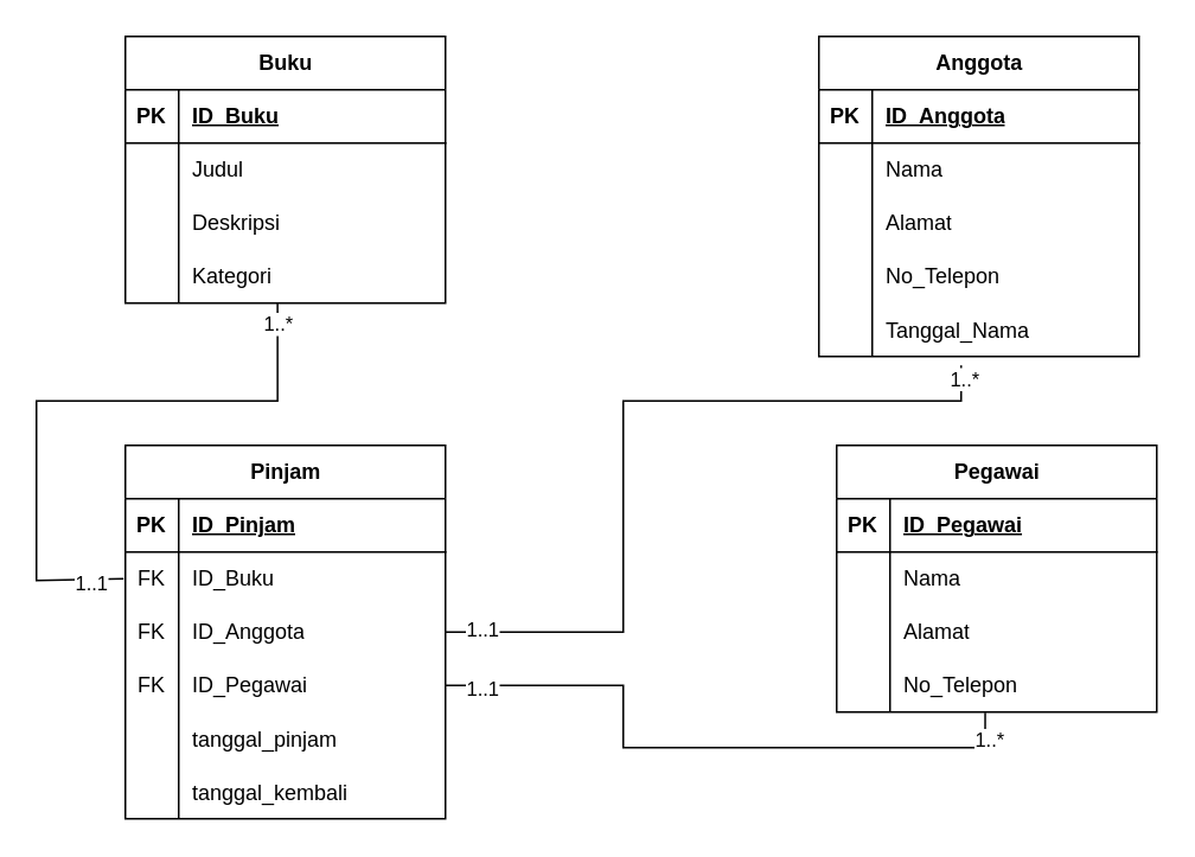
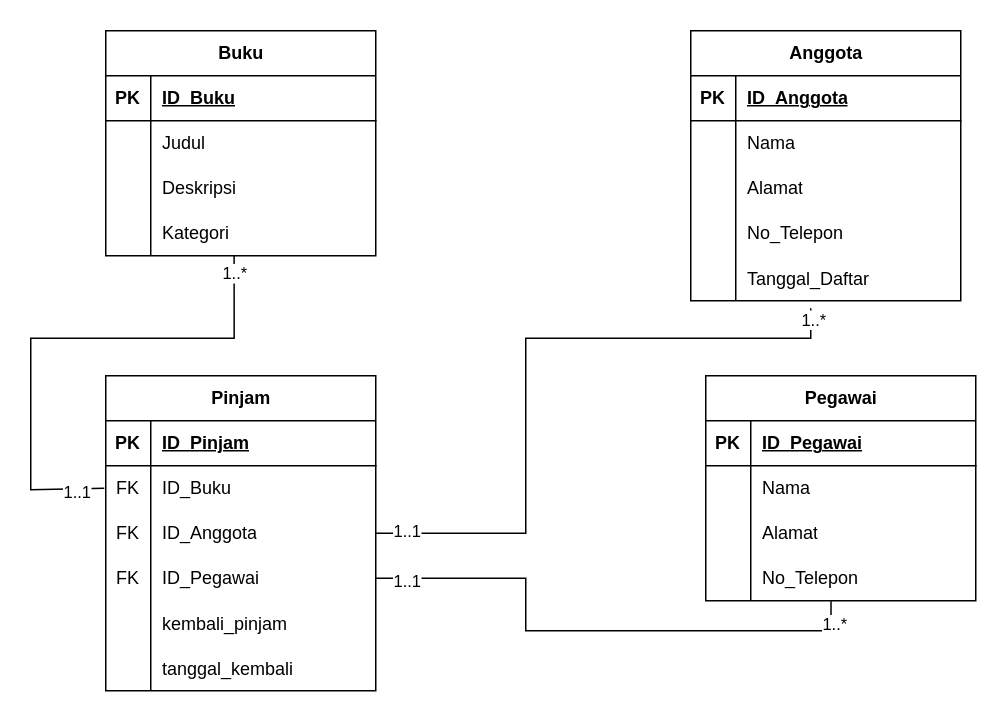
  <mxCell id="0" />
  <mxCell id="1" parent="0" />
  <mxCell id="2" value="Buku" style="shape=table;startSize=30;container=1;collapsible=1;childLayout=tableLayout;fixedRows=1;rowLines=0;fontStyle=1;align=center;resizeLast=1;html=1;" vertex="1" parent="1"><mxGeometry x="70" y="20" width="180" height="150" as="geometry" /></mxCell>
  <mxCell id="3" value="" style="shape=tableRow;horizontal=0;startSize=0;swimlaneHead=0;swimlaneBody=0;fillColor=none;collapsible=0;dropTarget=0;points=[[0,0.5],[1,0.5]];portConstraint=eastwest;top=0;left=0;right=0;bottom=1;" vertex="1" parent="2"><mxGeometry y="30" width="180" height="30" as="geometry" /></mxCell>
  <mxCell id="4" value="PK" style="shape=partialRectangle;connectable=0;fillColor=none;top=0;left=0;bottom=0;right=0;fontStyle=1;overflow=hidden;whiteSpace=wrap;html=1;" vertex="1" parent="3"><mxGeometry width="30" height="30" as="geometry"><mxRectangle width="30" height="30" as="alternateBounds" /></mxGeometry></mxCell>
  <mxCell id="5" value="ID_Buku" style="shape=partialRectangle;connectable=0;fillColor=none;top=0;left=0;bottom=0;right=0;align=left;spacingLeft=6;fontStyle=5;overflow=hidden;whiteSpace=wrap;html=1;" vertex="1" parent="3"><mxGeometry x="30" width="150" height="30" as="geometry"><mxRectangle width="150" height="30" as="alternateBounds" /></mxGeometry></mxCell>
  <mxCell id="6" value="" style="shape=tableRow;horizontal=0;startSize=0;swimlaneHead=0;swimlaneBody=0;fillColor=none;collapsible=0;dropTarget=0;points=[[0,0.5],[1,0.5]];portConstraint=eastwest;top=0;left=0;right=0;bottom=0;" vertex="1" parent="2"><mxGeometry y="60" width="180" height="30" as="geometry" /></mxCell>
  <mxCell id="7" value="" style="shape=partialRectangle;connectable=0;fillColor=none;top=0;left=0;bottom=0;right=0;editable=1;overflow=hidden;whiteSpace=wrap;html=1;" vertex="1" parent="6"><mxGeometry width="30" height="30" as="geometry"><mxRectangle width="30" height="30" as="alternateBounds" /></mxGeometry></mxCell>
  <mxCell id="8" value="Judul" style="shape=partialRectangle;connectable=0;fillColor=none;top=0;left=0;bottom=0;right=0;align=left;spacingLeft=6;overflow=hidden;whiteSpace=wrap;html=1;" vertex="1" parent="6"><mxGeometry x="30" width="150" height="30" as="geometry"><mxRectangle width="150" height="30" as="alternateBounds" /></mxGeometry></mxCell>
  <mxCell id="9" value="" style="shape=tableRow;horizontal=0;startSize=0;swimlaneHead=0;swimlaneBody=0;fillColor=none;collapsible=0;dropTarget=0;points=[[0,0.5],[1,0.5]];portConstraint=eastwest;top=0;left=0;right=0;bottom=0;" vertex="1" parent="2"><mxGeometry y="90" width="180" height="30" as="geometry" /></mxCell>
  <mxCell id="10" value="" style="shape=partialRectangle;connectable=0;fillColor=none;top=0;left=0;bottom=0;right=0;editable=1;overflow=hidden;whiteSpace=wrap;html=1;" vertex="1" parent="9"><mxGeometry width="30" height="30" as="geometry"><mxRectangle width="30" height="30" as="alternateBounds" /></mxGeometry></mxCell>
  <mxCell id="11" value="Deskripsi" style="shape=partialRectangle;connectable=0;fillColor=none;top=0;left=0;bottom=0;right=0;align=left;spacingLeft=6;overflow=hidden;whiteSpace=wrap;html=1;" vertex="1" parent="9"><mxGeometry x="30" width="150" height="30" as="geometry"><mxRectangle width="150" height="30" as="alternateBounds" /></mxGeometry></mxCell>
  <mxCell id="12" value="" style="shape=tableRow;horizontal=0;startSize=0;swimlaneHead=0;swimlaneBody=0;fillColor=none;collapsible=0;dropTarget=0;points=[[0,0.5],[1,0.5]];portConstraint=eastwest;top=0;left=0;right=0;bottom=0;" vertex="1" parent="2"><mxGeometry y="120" width="180" height="30" as="geometry" /></mxCell>
  <mxCell id="13" value="" style="shape=partialRectangle;connectable=0;fillColor=none;top=0;left=0;bottom=0;right=0;editable=1;overflow=hidden;whiteSpace=wrap;html=1;" vertex="1" parent="12"><mxGeometry width="30" height="30" as="geometry"><mxRectangle width="30" height="30" as="alternateBounds" /></mxGeometry></mxCell>
  <mxCell id="14" value="Kategori" style="shape=partialRectangle;connectable=0;fillColor=none;top=0;left=0;bottom=0;right=0;align=left;spacingLeft=6;overflow=hidden;whiteSpace=wrap;html=1;" vertex="1" parent="12"><mxGeometry x="30" width="150" height="30" as="geometry"><mxRectangle width="150" height="30" as="alternateBounds" /></mxGeometry></mxCell>
  <mxCell id="15" value="Anggota" style="shape=table;startSize=30;container=1;collapsible=1;childLayout=tableLayout;fixedRows=1;rowLines=0;fontStyle=1;align=center;resizeLast=1;html=1;" vertex="1" parent="1"><mxGeometry x="460" y="20" width="180" height="180" as="geometry" /></mxCell>
  <mxCell id="16" value="" style="shape=tableRow;horizontal=0;startSize=0;swimlaneHead=0;swimlaneBody=0;fillColor=none;collapsible=0;dropTarget=0;points=[[0,0.5],[1,0.5]];portConstraint=eastwest;top=0;left=0;right=0;bottom=1;" vertex="1" parent="15"><mxGeometry y="30" width="180" height="30" as="geometry" /></mxCell>
  <mxCell id="17" value="PK" style="shape=partialRectangle;connectable=0;fillColor=none;top=0;left=0;bottom=0;right=0;fontStyle=1;overflow=hidden;whiteSpace=wrap;html=1;" vertex="1" parent="16"><mxGeometry width="30" height="30" as="geometry"><mxRectangle width="30" height="30" as="alternateBounds" /></mxGeometry></mxCell>
  <mxCell id="18" value="ID_Anggota" style="shape=partialRectangle;connectable=0;fillColor=none;top=0;left=0;bottom=0;right=0;align=left;spacingLeft=6;fontStyle=5;overflow=hidden;whiteSpace=wrap;html=1;" vertex="1" parent="16"><mxGeometry x="30" width="150" height="30" as="geometry"><mxRectangle width="150" height="30" as="alternateBounds" /></mxGeometry></mxCell>
  <mxCell id="19" value="" style="shape=tableRow;horizontal=0;startSize=0;swimlaneHead=0;swimlaneBody=0;fillColor=none;collapsible=0;dropTarget=0;points=[[0,0.5],[1,0.5]];portConstraint=eastwest;top=0;left=0;right=0;bottom=0;" vertex="1" parent="15"><mxGeometry y="60" width="180" height="30" as="geometry" /></mxCell>
  <mxCell id="20" value="" style="shape=partialRectangle;connectable=0;fillColor=none;top=0;left=0;bottom=0;right=0;editable=1;overflow=hidden;whiteSpace=wrap;html=1;" vertex="1" parent="19"><mxGeometry width="30" height="30" as="geometry"><mxRectangle width="30" height="30" as="alternateBounds" /></mxGeometry></mxCell>
  <mxCell id="21" value="Nama" style="shape=partialRectangle;connectable=0;fillColor=none;top=0;left=0;bottom=0;right=0;align=left;spacingLeft=6;overflow=hidden;whiteSpace=wrap;html=1;" vertex="1" parent="19"><mxGeometry x="30" width="150" height="30" as="geometry"><mxRectangle width="150" height="30" as="alternateBounds" /></mxGeometry></mxCell>
  <mxCell id="22" value="" style="shape=tableRow;horizontal=0;startSize=0;swimlaneHead=0;swimlaneBody=0;fillColor=none;collapsible=0;dropTarget=0;points=[[0,0.5],[1,0.5]];portConstraint=eastwest;top=0;left=0;right=0;bottom=0;" vertex="1" parent="15"><mxGeometry y="90" width="180" height="30" as="geometry" /></mxCell>
  <mxCell id="23" value="" style="shape=partialRectangle;connectable=0;fillColor=none;top=0;left=0;bottom=0;right=0;editable=1;overflow=hidden;whiteSpace=wrap;html=1;" vertex="1" parent="22"><mxGeometry width="30" height="30" as="geometry"><mxRectangle width="30" height="30" as="alternateBounds" /></mxGeometry></mxCell>
  <mxCell id="24" value="Alamat" style="shape=partialRectangle;connectable=0;fillColor=none;top=0;left=0;bottom=0;right=0;align=left;spacingLeft=6;overflow=hidden;whiteSpace=wrap;html=1;" vertex="1" parent="22"><mxGeometry x="30" width="150" height="30" as="geometry"><mxRectangle width="150" height="30" as="alternateBounds" /></mxGeometry></mxCell>
  <mxCell id="25" value="" style="shape=tableRow;horizontal=0;startSize=0;swimlaneHead=0;swimlaneBody=0;fillColor=none;collapsible=0;dropTarget=0;points=[[0,0.5],[1,0.5]];portConstraint=eastwest;top=0;left=0;right=0;bottom=0;" vertex="1" parent="15"><mxGeometry y="120" width="180" height="30" as="geometry" /></mxCell>
  <mxCell id="26" value="" style="shape=partialRectangle;connectable=0;fillColor=none;top=0;left=0;bottom=0;right=0;editable=1;overflow=hidden;whiteSpace=wrap;html=1;" vertex="1" parent="25"><mxGeometry width="30" height="30" as="geometry"><mxRectangle width="30" height="30" as="alternateBounds" /></mxGeometry></mxCell>
  <mxCell id="27" value="No_Telepon" style="shape=partialRectangle;connectable=0;fillColor=none;top=0;left=0;bottom=0;right=0;align=left;spacingLeft=6;overflow=hidden;whiteSpace=wrap;html=1;" vertex="1" parent="25"><mxGeometry x="30" width="150" height="30" as="geometry"><mxRectangle width="150" height="30" as="alternateBounds" /></mxGeometry></mxCell>
  <mxCell id="28" value="" style="shape=tableRow;horizontal=0;startSize=0;swimlaneHead=0;swimlaneBody=0;fillColor=none;collapsible=0;dropTarget=0;points=[[0,0.5],[1,0.5]];portConstraint=eastwest;top=0;left=0;right=0;bottom=0;" vertex="1" parent="15"><mxGeometry y="150" width="180" height="30" as="geometry" /></mxCell>
  <mxCell id="29" value="" style="shape=partialRectangle;connectable=0;fillColor=none;top=0;left=0;bottom=0;right=0;editable=1;overflow=hidden;" vertex="1" parent="28"><mxGeometry width="30" height="30" as="geometry"><mxRectangle width="30" height="30" as="alternateBounds" /></mxGeometry></mxCell>
- <mxCell id="30" value="Tanggal_Nama" style="shape=partialRectangle;connectable=0;fillColor=none;top=0;left=0;bottom=0;right=0;align=left;spacingLeft=6;overflow=hidden;" vertex="1" parent="28"><mxGeometry x="30" width="150" height="30" as="geometry"><mxRectangle width="150" height="30" as="alternateBounds" /></mxGeometry></mxCell>
+ <mxCell id="30" value="Tanggal_Daftar" style="shape=partialRectangle;connectable=0;fillColor=none;top=0;left=0;bottom=0;right=0;align=left;spacingLeft=6;overflow=hidden;" vertex="1" parent="28"><mxGeometry x="30" width="150" height="30" as="geometry"><mxRectangle width="150" height="30" as="alternateBounds" /></mxGeometry></mxCell>
  <mxCell id="31" value="Pinjam" style="shape=table;startSize=30;container=1;collapsible=1;childLayout=tableLayout;fixedRows=1;rowLines=0;fontStyle=1;align=center;resizeLast=1;html=1;" vertex="1" parent="1"><mxGeometry x="70" y="250" width="180" height="210" as="geometry" /></mxCell>
  <mxCell id="32" value="" style="shape=tableRow;horizontal=0;startSize=0;swimlaneHead=0;swimlaneBody=0;fillColor=none;collapsible=0;dropTarget=0;points=[[0,0.5],[1,0.5]];portConstraint=eastwest;top=0;left=0;right=0;bottom=1;" vertex="1" parent="31"><mxGeometry y="30" width="180" height="30" as="geometry" /></mxCell>
  <mxCell id="33" value="PK" style="shape=partialRectangle;connectable=0;fillColor=none;top=0;left=0;bottom=0;right=0;fontStyle=1;overflow=hidden;whiteSpace=wrap;html=1;" vertex="1" parent="32"><mxGeometry width="30" height="30" as="geometry"><mxRectangle width="30" height="30" as="alternateBounds" /></mxGeometry></mxCell>
  <mxCell id="34" value="ID_Pinjam" style="shape=partialRectangle;connectable=0;fillColor=none;top=0;left=0;bottom=0;right=0;align=left;spacingLeft=6;fontStyle=5;overflow=hidden;whiteSpace=wrap;html=1;" vertex="1" parent="32"><mxGeometry x="30" width="150" height="30" as="geometry"><mxRectangle width="150" height="30" as="alternateBounds" /></mxGeometry></mxCell>
  <mxCell id="35" value="" style="shape=tableRow;horizontal=0;startSize=0;swimlaneHead=0;swimlaneBody=0;fillColor=none;collapsible=0;dropTarget=0;points=[[0,0.5],[1,0.5]];portConstraint=eastwest;top=0;left=0;right=0;bottom=0;" vertex="1" parent="31"><mxGeometry y="60" width="180" height="30" as="geometry" /></mxCell>
  <mxCell id="36" value="FK" style="shape=partialRectangle;connectable=0;fillColor=none;top=0;left=0;bottom=0;right=0;editable=1;overflow=hidden;whiteSpace=wrap;html=1;" vertex="1" parent="35"><mxGeometry width="30" height="30" as="geometry"><mxRectangle width="30" height="30" as="alternateBounds" /></mxGeometry></mxCell>
  <mxCell id="37" value="ID_Buku" style="shape=partialRectangle;connectable=0;fillColor=none;top=0;left=0;bottom=0;right=0;align=left;spacingLeft=6;overflow=hidden;whiteSpace=wrap;html=1;" vertex="1" parent="35"><mxGeometry x="30" width="150" height="30" as="geometry"><mxRectangle width="150" height="30" as="alternateBounds" /></mxGeometry></mxCell>
  <mxCell id="38" value="" style="shape=tableRow;horizontal=0;startSize=0;swimlaneHead=0;swimlaneBody=0;fillColor=none;collapsible=0;dropTarget=0;points=[[0,0.5],[1,0.5]];portConstraint=eastwest;top=0;left=0;right=0;bottom=0;" vertex="1" parent="31"><mxGeometry y="90" width="180" height="30" as="geometry" /></mxCell>
  <mxCell id="39" value="FK" style="shape=partialRectangle;connectable=0;fillColor=none;top=0;left=0;bottom=0;right=0;editable=1;overflow=hidden;whiteSpace=wrap;html=1;" vertex="1" parent="38"><mxGeometry width="30" height="30" as="geometry"><mxRectangle width="30" height="30" as="alternateBounds" /></mxGeometry></mxCell>
  <mxCell id="40" value="ID_Anggota" style="shape=partialRectangle;connectable=0;fillColor=none;top=0;left=0;bottom=0;right=0;align=left;spacingLeft=6;overflow=hidden;whiteSpace=wrap;html=1;" vertex="1" parent="38"><mxGeometry x="30" width="150" height="30" as="geometry"><mxRectangle width="150" height="30" as="alternateBounds" /></mxGeometry></mxCell>
  <mxCell id="41" value="" style="shape=tableRow;horizontal=0;startSize=0;swimlaneHead=0;swimlaneBody=0;fillColor=none;collapsible=0;dropTarget=0;points=[[0,0.5],[1,0.5]];portConstraint=eastwest;top=0;left=0;right=0;bottom=0;" vertex="1" parent="31"><mxGeometry y="120" width="180" height="30" as="geometry" /></mxCell>
  <mxCell id="42" value="FK" style="shape=partialRectangle;connectable=0;fillColor=none;top=0;left=0;bottom=0;right=0;editable=1;overflow=hidden;whiteSpace=wrap;html=1;" vertex="1" parent="41"><mxGeometry width="30" height="30" as="geometry"><mxRectangle width="30" height="30" as="alternateBounds" /></mxGeometry></mxCell>
  <mxCell id="43" value="ID_Pegawai" style="shape=partialRectangle;connectable=0;fillColor=none;top=0;left=0;bottom=0;right=0;align=left;spacingLeft=6;overflow=hidden;whiteSpace=wrap;html=1;" vertex="1" parent="41"><mxGeometry x="30" width="150" height="30" as="geometry"><mxRectangle width="150" height="30" as="alternateBounds" /></mxGeometry></mxCell>
  <mxCell id="44" value="" style="shape=tableRow;horizontal=0;startSize=0;swimlaneHead=0;swimlaneBody=0;fillColor=none;collapsible=0;dropTarget=0;points=[[0,0.5],[1,0.5]];portConstraint=eastwest;top=0;left=0;right=0;bottom=0;" vertex="1" parent="31"><mxGeometry y="150" width="180" height="30" as="geometry" /></mxCell>
  <mxCell id="45" value="" style="shape=partialRectangle;connectable=0;fillColor=none;top=0;left=0;bottom=0;right=0;editable=1;overflow=hidden;" vertex="1" parent="44"><mxGeometry width="30" height="30" as="geometry"><mxRectangle width="30" height="30" as="alternateBounds" /></mxGeometry></mxCell>
- <mxCell id="46" value="tanggal_pinjam" style="shape=partialRectangle;connectable=0;fillColor=none;top=0;left=0;bottom=0;right=0;align=left;spacingLeft=6;overflow=hidden;" vertex="1" parent="44"><mxGeometry x="30" width="150" height="30" as="geometry"><mxRectangle width="150" height="30" as="alternateBounds" /></mxGeometry></mxCell>
+ <mxCell id="46" value="kembali_pinjam" style="shape=partialRectangle;connectable=0;fillColor=none;top=0;left=0;bottom=0;right=0;align=left;spacingLeft=6;overflow=hidden;" vertex="1" parent="44"><mxGeometry x="30" width="150" height="30" as="geometry"><mxRectangle width="150" height="30" as="alternateBounds" /></mxGeometry></mxCell>
  <mxCell id="47" value="" style="shape=tableRow;horizontal=0;startSize=0;swimlaneHead=0;swimlaneBody=0;fillColor=none;collapsible=0;dropTarget=0;points=[[0,0.5],[1,0.5]];portConstraint=eastwest;top=0;left=0;right=0;bottom=0;" vertex="1" parent="31"><mxGeometry y="180" width="180" height="30" as="geometry" /></mxCell>
  <mxCell id="48" value="" style="shape=partialRectangle;connectable=0;fillColor=none;top=0;left=0;bottom=0;right=0;editable=1;overflow=hidden;" vertex="1" parent="47"><mxGeometry width="30" height="30" as="geometry"><mxRectangle width="30" height="30" as="alternateBounds" /></mxGeometry></mxCell>
  <mxCell id="49" value="tanggal_kembali" style="shape=partialRectangle;connectable=0;fillColor=none;top=0;left=0;bottom=0;right=0;align=left;spacingLeft=6;overflow=hidden;" vertex="1" parent="47"><mxGeometry x="30" width="150" height="30" as="geometry"><mxRectangle width="150" height="30" as="alternateBounds" /></mxGeometry></mxCell>
  <mxCell id="50" value="Pegawai" style="shape=table;startSize=30;container=1;collapsible=1;childLayout=tableLayout;fixedRows=1;rowLines=0;fontStyle=1;align=center;resizeLast=1;html=1;" vertex="1" parent="1"><mxGeometry x="470" y="250" width="180" height="150" as="geometry" /></mxCell>
  <mxCell id="51" value="" style="shape=tableRow;horizontal=0;startSize=0;swimlaneHead=0;swimlaneBody=0;fillColor=none;collapsible=0;dropTarget=0;points=[[0,0.5],[1,0.5]];portConstraint=eastwest;top=0;left=0;right=0;bottom=1;" vertex="1" parent="50"><mxGeometry y="30" width="180" height="30" as="geometry" /></mxCell>
  <mxCell id="52" value="PK" style="shape=partialRectangle;connectable=0;fillColor=none;top=0;left=0;bottom=0;right=0;fontStyle=1;overflow=hidden;whiteSpace=wrap;html=1;" vertex="1" parent="51"><mxGeometry width="30" height="30" as="geometry"><mxRectangle width="30" height="30" as="alternateBounds" /></mxGeometry></mxCell>
  <mxCell id="53" value="ID_Pegawai" style="shape=partialRectangle;connectable=0;fillColor=none;top=0;left=0;bottom=0;right=0;align=left;spacingLeft=6;fontStyle=5;overflow=hidden;whiteSpace=wrap;html=1;" vertex="1" parent="51"><mxGeometry x="30" width="150" height="30" as="geometry"><mxRectangle width="150" height="30" as="alternateBounds" /></mxGeometry></mxCell>
  <mxCell id="54" value="" style="shape=tableRow;horizontal=0;startSize=0;swimlaneHead=0;swimlaneBody=0;fillColor=none;collapsible=0;dropTarget=0;points=[[0,0.5],[1,0.5]];portConstraint=eastwest;top=0;left=0;right=0;bottom=0;" vertex="1" parent="50"><mxGeometry y="60" width="180" height="30" as="geometry" /></mxCell>
  <mxCell id="55" value="" style="shape=partialRectangle;connectable=0;fillColor=none;top=0;left=0;bottom=0;right=0;editable=1;overflow=hidden;whiteSpace=wrap;html=1;" vertex="1" parent="54"><mxGeometry width="30" height="30" as="geometry"><mxRectangle width="30" height="30" as="alternateBounds" /></mxGeometry></mxCell>
  <mxCell id="56" value="Nama" style="shape=partialRectangle;connectable=0;fillColor=none;top=0;left=0;bottom=0;right=0;align=left;spacingLeft=6;overflow=hidden;whiteSpace=wrap;html=1;" vertex="1" parent="54"><mxGeometry x="30" width="150" height="30" as="geometry"><mxRectangle width="150" height="30" as="alternateBounds" /></mxGeometry></mxCell>
  <mxCell id="57" value="" style="shape=tableRow;horizontal=0;startSize=0;swimlaneHead=0;swimlaneBody=0;fillColor=none;collapsible=0;dropTarget=0;points=[[0,0.5],[1,0.5]];portConstraint=eastwest;top=0;left=0;right=0;bottom=0;" vertex="1" parent="50"><mxGeometry y="90" width="180" height="30" as="geometry" /></mxCell>
  <mxCell id="58" value="" style="shape=partialRectangle;connectable=0;fillColor=none;top=0;left=0;bottom=0;right=0;editable=1;overflow=hidden;whiteSpace=wrap;html=1;" vertex="1" parent="57"><mxGeometry width="30" height="30" as="geometry"><mxRectangle width="30" height="30" as="alternateBounds" /></mxGeometry></mxCell>
  <mxCell id="59" value="Alamat" style="shape=partialRectangle;connectable=0;fillColor=none;top=0;left=0;bottom=0;right=0;align=left;spacingLeft=6;overflow=hidden;whiteSpace=wrap;html=1;" vertex="1" parent="57"><mxGeometry x="30" width="150" height="30" as="geometry"><mxRectangle width="150" height="30" as="alternateBounds" /></mxGeometry></mxCell>
  <mxCell id="60" value="" style="shape=tableRow;horizontal=0;startSize=0;swimlaneHead=0;swimlaneBody=0;fillColor=none;collapsible=0;dropTarget=0;points=[[0,0.5],[1,0.5]];portConstraint=eastwest;top=0;left=0;right=0;bottom=0;" vertex="1" parent="50"><mxGeometry y="120" width="180" height="30" as="geometry" /></mxCell>
  <mxCell id="61" value="" style="shape=partialRectangle;connectable=0;fillColor=none;top=0;left=0;bottom=0;right=0;editable=1;overflow=hidden;whiteSpace=wrap;html=1;" vertex="1" parent="60"><mxGeometry width="30" height="30" as="geometry"><mxRectangle width="30" height="30" as="alternateBounds" /></mxGeometry></mxCell>
  <mxCell id="62" value="No_Telepon" style="shape=partialRectangle;connectable=0;fillColor=none;top=0;left=0;bottom=0;right=0;align=left;spacingLeft=6;overflow=hidden;whiteSpace=wrap;html=1;" vertex="1" parent="60"><mxGeometry x="30" width="150" height="30" as="geometry"><mxRectangle width="150" height="30" as="alternateBounds" /></mxGeometry></mxCell>
  <mxCell id="63" style="edgeStyle=orthogonalEdgeStyle;rounded=0;orthogonalLoop=1;jettySize=auto;html=1;entryX=0.481;entryY=1.007;entryDx=0;entryDy=0;entryPerimeter=0;strokeColor=default;endArrow=none;endFill=0;strokeWidth=1;" edge="1" parent="1"><mxGeometry relative="1" as="geometry"><mxPoint x="155.58" y="170.21" as="targetPoint" /><mxPoint x="69" y="325.048" as="sourcePoint" /><Array as="points"><mxPoint x="20" y="326" /><mxPoint x="20" y="225" /><mxPoint x="156" y="225" /></Array></mxGeometry></mxCell>
  <mxCell id="64" value="1..*" style="edgeLabel;html=1;align=center;verticalAlign=middle;resizable=0;points=[];" vertex="1" connectable="0" parent="63"><mxGeometry x="0.965" y="1" relative="1" as="geometry"><mxPoint x="1" y="5" as="offset" /></mxGeometry></mxCell>
  <mxCell id="65" value="1..1" style="edgeLabel;html=1;align=center;verticalAlign=middle;resizable=0;points=[];" vertex="1" connectable="0" parent="63"><mxGeometry x="-0.886" y="2" relative="1" as="geometry"><mxPoint as="offset" /></mxGeometry></mxCell>
  <mxCell id="66" style="edgeStyle=orthogonalEdgeStyle;rounded=0;orthogonalLoop=1;jettySize=auto;html=1;strokeColor=default;endArrow=none;endFill=0;strokeWidth=1;" edge="1" parent="1" source="38"><mxGeometry relative="1" as="geometry"><mxPoint x="540" y="205" as="targetPoint" /><Array as="points"><mxPoint x="350" y="355" /><mxPoint x="350" y="225" /><mxPoint x="540" y="225" /></Array></mxGeometry></mxCell>
  <mxCell id="67" value="1..*" style="edgeLabel;html=1;align=center;verticalAlign=middle;resizable=0;points=[];" vertex="1" connectable="0" parent="66"><mxGeometry x="0.966" y="-1" relative="1" as="geometry"><mxPoint as="offset" /></mxGeometry></mxCell>
  <mxCell id="68" value="1..1" style="edgeLabel;html=1;align=center;verticalAlign=middle;resizable=0;points=[];" vertex="1" connectable="0" parent="66"><mxGeometry x="-0.959" y="2" relative="1" as="geometry"><mxPoint x="11" as="offset" /></mxGeometry></mxCell>
  <mxCell id="69" style="edgeStyle=orthogonalEdgeStyle;rounded=0;orthogonalLoop=1;jettySize=auto;html=1;entryX=0.464;entryY=1.01;entryDx=0;entryDy=0;entryPerimeter=0;strokeColor=default;endArrow=none;endFill=0;strokeWidth=1;" edge="1" parent="1" source="41" target="60"><mxGeometry relative="1" as="geometry"><Array as="points"><mxPoint x="350" y="385" /><mxPoint x="350" y="420" /><mxPoint x="554" y="420" /></Array></mxGeometry></mxCell>
  <mxCell id="70" value="1..*" style="edgeLabel;html=1;align=center;verticalAlign=middle;resizable=0;points=[];" vertex="1" connectable="0" parent="69"><mxGeometry x="0.915" y="-2" relative="1" as="geometry"><mxPoint as="offset" /></mxGeometry></mxCell>
  <mxCell id="71" value="1..1" style="edgeLabel;html=1;align=center;verticalAlign=middle;resizable=0;points=[];" vertex="1" connectable="0" parent="69"><mxGeometry x="-0.92" y="-1" relative="1" as="geometry"><mxPoint x="6" as="offset" /></mxGeometry></mxCell>
